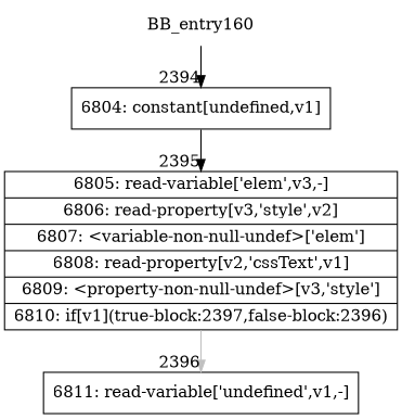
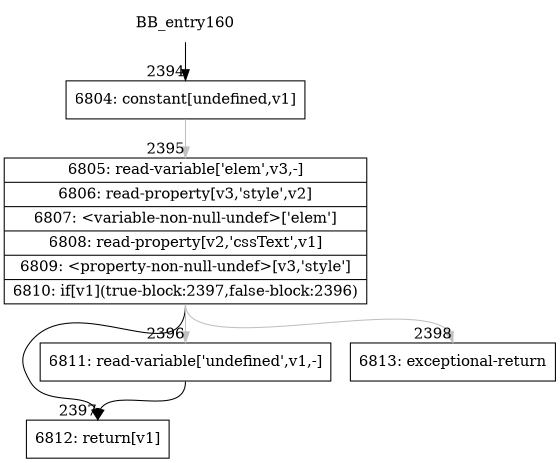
  digraph {
    rankdir=TD
    node [shape=record]
    edge [headport=n tailport=s]
    n1 [label=BB_entry160 shape=none]
    n2 [label="{6804: constant[undefined,v1]}"]
    n3 [label="{6805: read-variable['elem',v3,-]|6806: read-property[v3,'style',v2]|6807: \<variable-non-null-undef\>['elem']|6808: read-property[v2,'cssText',v1]|6809: \<property-non-null-undef\>[v3,'style']|6810: if[v1](true-block:2397,false-block:2396)}"]
+   n4 [label="{6812: return[v1]}"]
    n5 [label="{6811: read-variable['undefined',v1,-]}"]
+   n6 [label="{6813: exceptional-return}"]
    n1 -> n2 [headlabel="    2394"]
-   n2 -> n3 [headlabel="      2395"]
+   n2 -> n3 [headlabel="      2395" color=gray]
+   n3 -> n4 [headlabel="      2397"]
    n3 -> n5 [color=gray headlabel="      2396"]
+   n3 -> n6 [color=gray headlabel="      2398"]
+   n5 -> n4
  }
